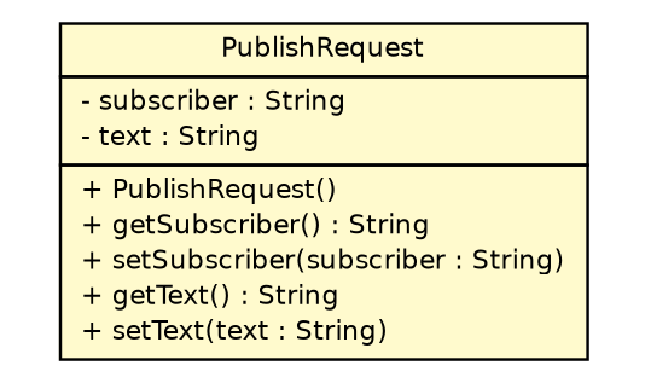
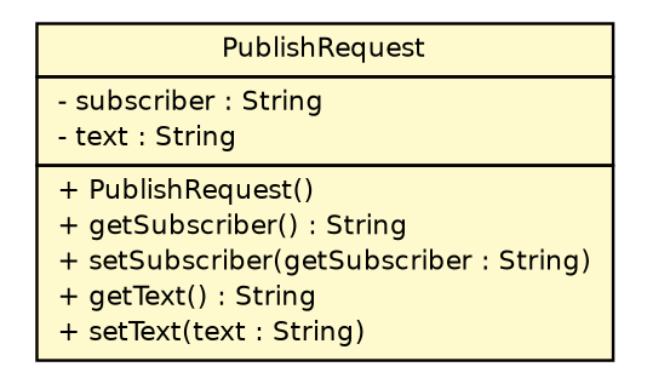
  digraph {
    nodesep=0.25
    ranksep=0.5
-   n1 [fontcolor=black fontname=Helvetica fontsize=9.0 label=<<table title="cloud.robots.bridge.client.internal.model.PublishRequest" border="0" cellborder="1" cellspacing="0" cellpadding="2" port="p" bgcolor="lemonChiffon" href="./PublishRequest.html"> 		<tr><td><table border="0" cellspacing="0" cellpadding="1"> <tr><td align="center" balign="center"> PublishRequest </td></tr> 		</table></td></tr> 		<tr><td><table border="0" cellspacing="0" cellpadding="1"> <tr><td align="left" balign="left"> - subscriber : String </td></tr> <tr><td align="left" balign="left"> - text : String </td></tr> 		</table></td></tr> 		<tr><td><table border="0" cellspacing="0" cellpadding="1"> <tr><td align="left" balign="left"> + PublishRequest() </td></tr> <tr><td align="left" balign="left"> + getSubscriber() : String </td></tr> <tr><td align="left" balign="left"> + setSubscriber(subscriber : String) </td></tr> <tr><td align="left" balign="left"> + getText() : String </td></tr> <tr><td align="left" balign="left"> + setText(text : String) </td></tr> 		</table></td></tr> 		</table>> shape=plaintext]
+   n1 [fontcolor=black fontname=Helvetica fontsize=9.0 label=<<table title="cloud.robots.bridge.client.internal.model.PublishRequest" border="0" cellborder="1" cellspacing="0" cellpadding="2" port="p" bgcolor="lemonChiffon" href="./PublishRequest.html"> 		<tr><td><table border="0" cellspacing="0" cellpadding="1"> <tr><td align="center" balign="center"> PublishRequest </td></tr> 		</table></td></tr> 		<tr><td><table border="0" cellspacing="0" cellpadding="1"> <tr><td align="left" balign="left"> - subscriber : String </td></tr> <tr><td align="left" balign="left"> - text : String </td></tr> 		</table></td></tr> 		<tr><td><table border="0" cellspacing="0" cellpadding="1"> <tr><td align="left" balign="left"> + PublishRequest() </td></tr> <tr><td align="left" balign="left"> + getSubscriber() : String </td></tr> <tr><td align="left" balign="left"> + setSubscriber(getSubscriber : String) </td></tr> <tr><td align="left" balign="left"> + getText() : String </td></tr> <tr><td align="left" balign="left"> + setText(text : String) </td></tr> 		</table></td></tr> 		</table>> shape=plaintext]
  }
